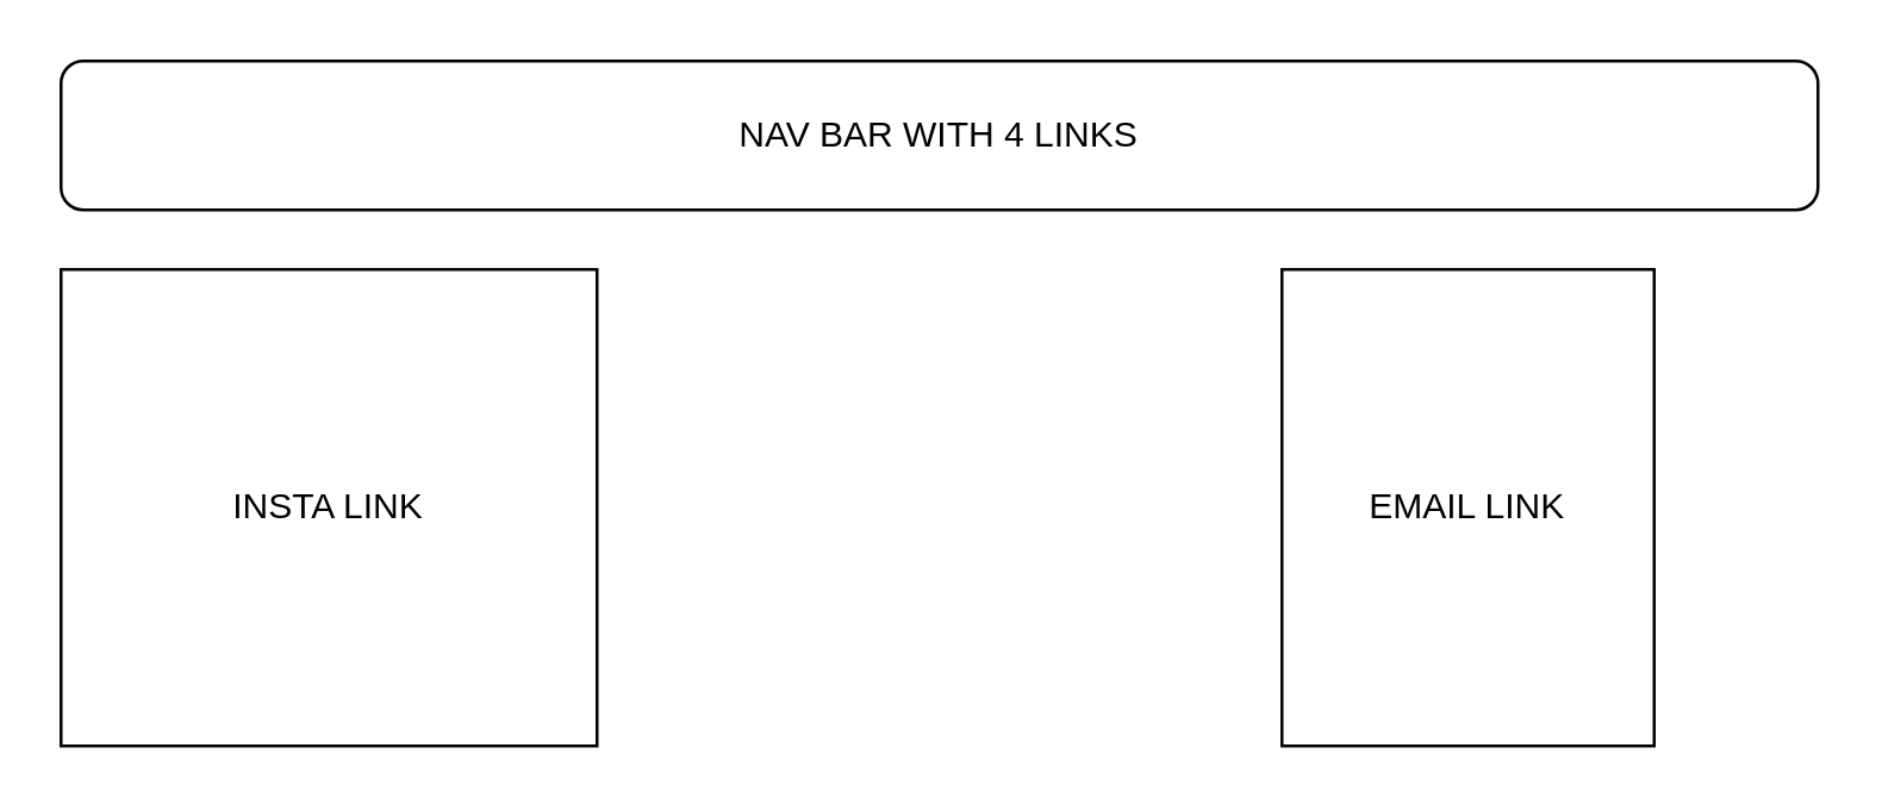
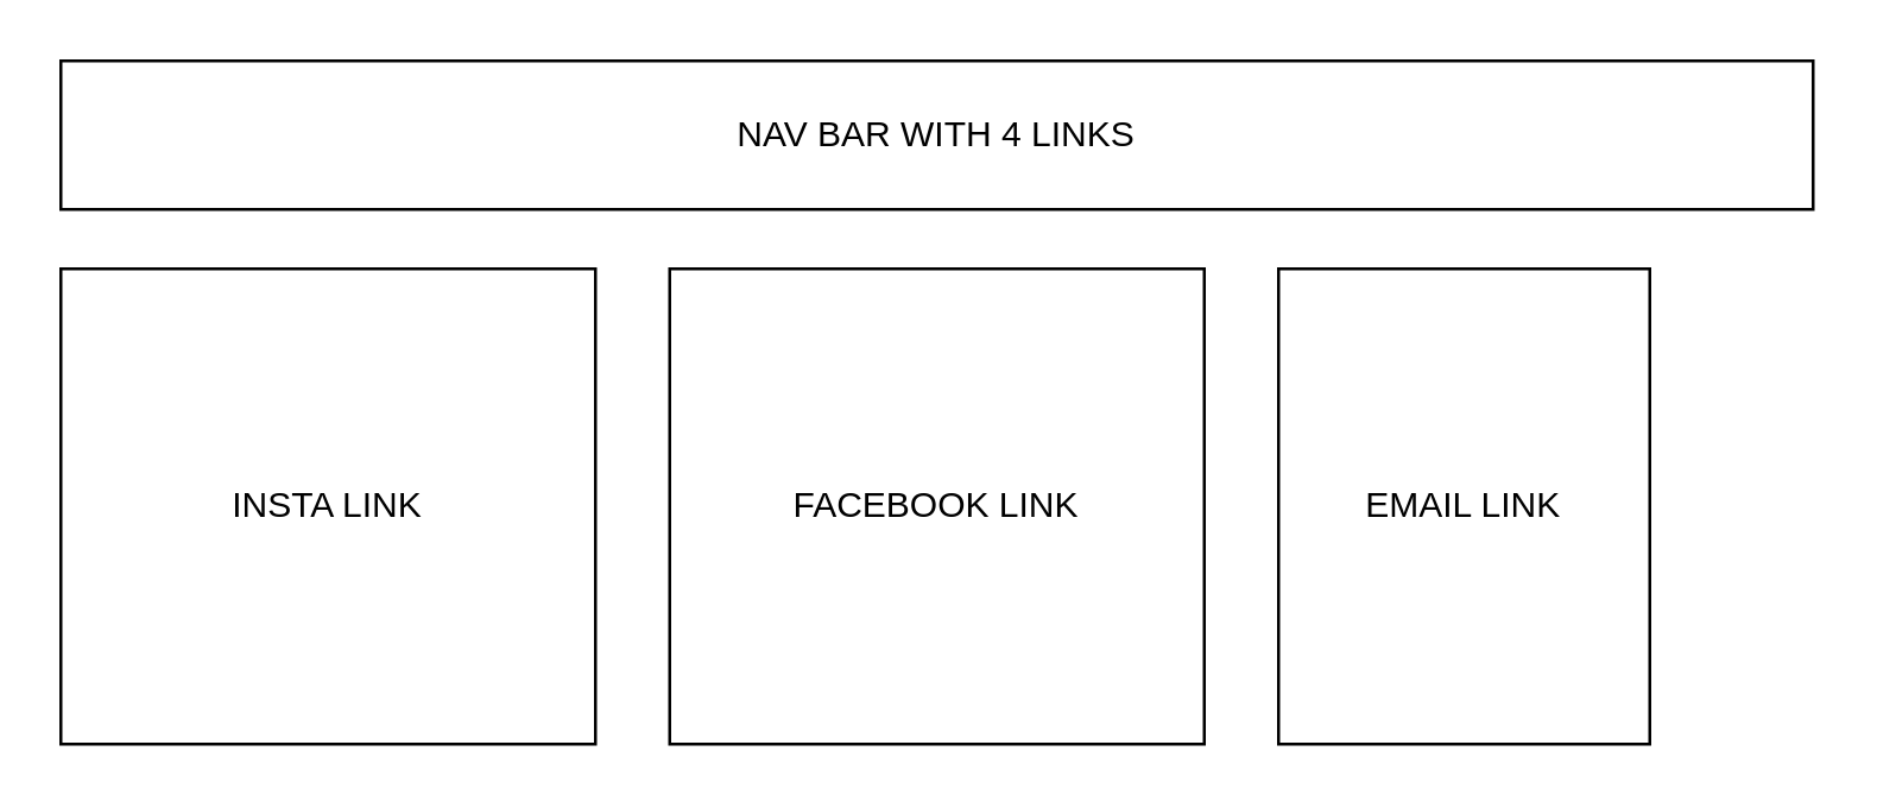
  <mxCell id="0" />
  <mxCell id="1" parent="0" />
- <mxCell id="2" value="NAV BAR WITH 4 LINKS" style="whiteSpace=wrap;html=1;rounded=1;" parent="1" vertex="1"><mxGeometry x="20" y="20" width="590" height="50" as="geometry" /></mxCell>
+ <mxCell id="2" value="NAV BAR WITH 4 LINKS" style="rounded=0;whiteSpace=wrap;html=1;" parent="1" vertex="1"><mxGeometry x="20" y="20" width="590" height="50" as="geometry" /></mxCell>
  <mxCell id="3" value="INSTA LINK" style="rounded=0;whiteSpace=wrap;html=1;" vertex="1" parent="1"><mxGeometry x="20" y="90" width="180" height="160" as="geometry" /></mxCell>
+ <mxCell id="4" value="FACEBOOK LINK" style="rounded=0;whiteSpace=wrap;html=1;" vertex="1" parent="1"><mxGeometry x="225" y="90" width="180" height="160" as="geometry" /></mxCell>
  <mxCell id="5" value="EMAIL LINK" style="rounded=0;whiteSpace=wrap;html=1;" vertex="1" parent="1"><mxGeometry x="430" y="90" width="125" height="160" as="geometry" /></mxCell>
